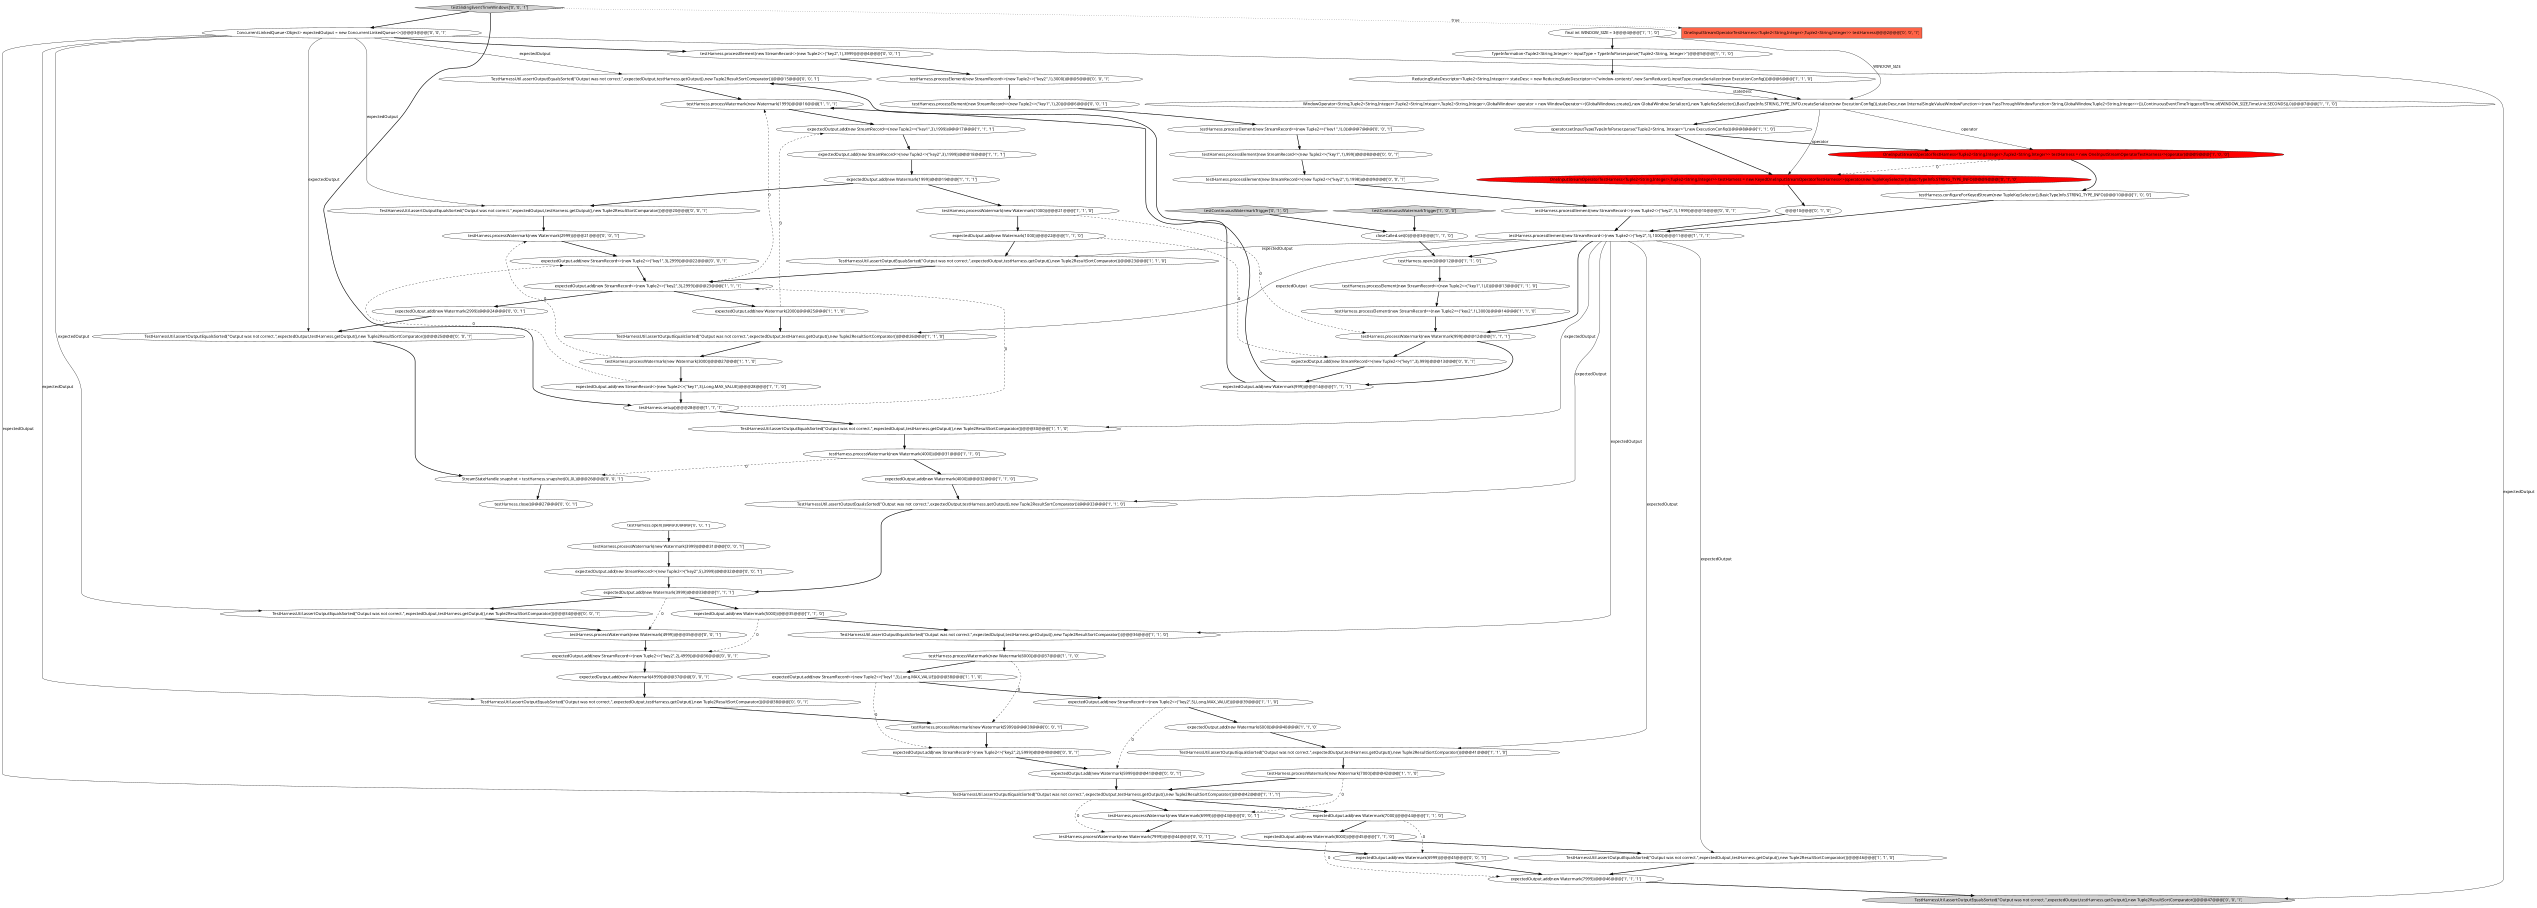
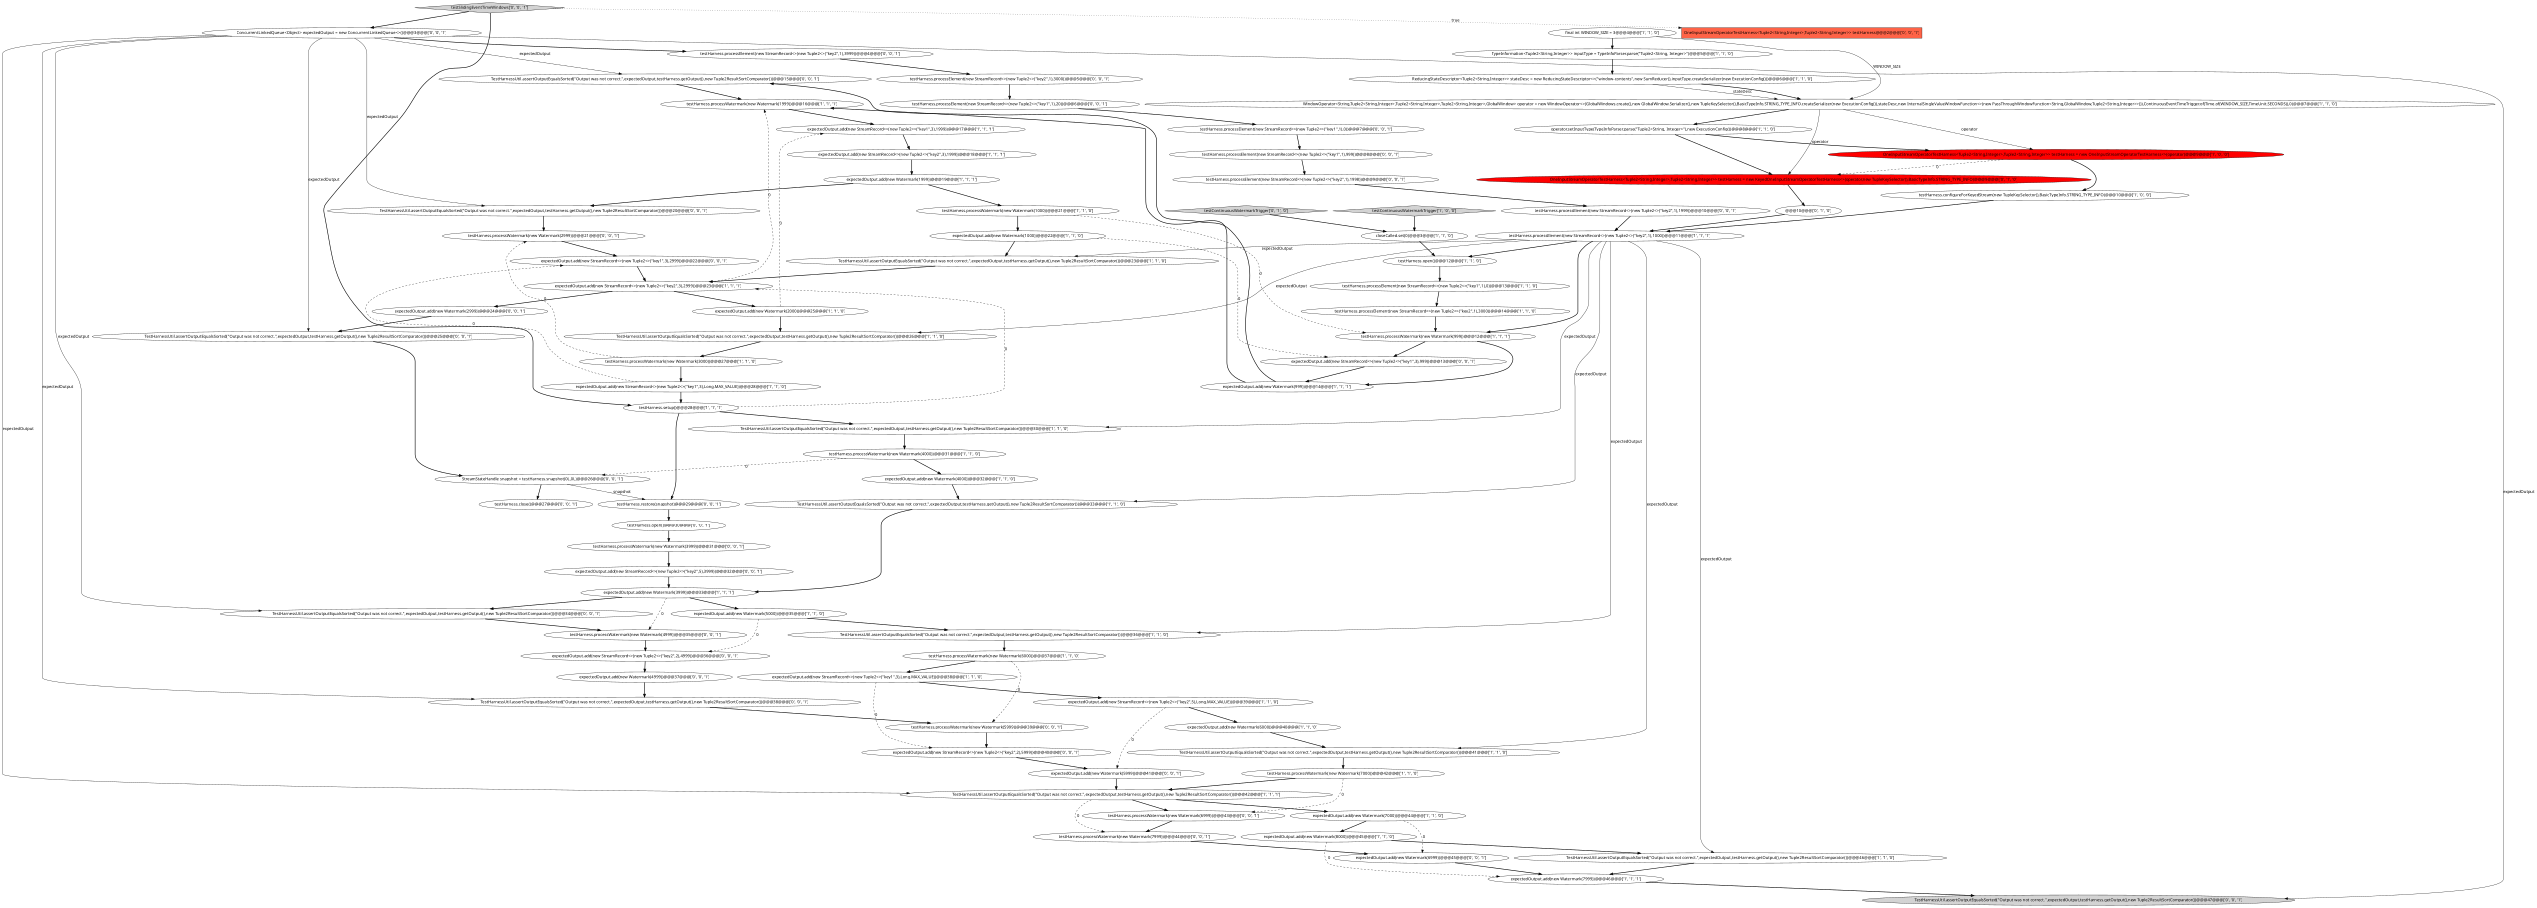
  digraph {
    fontname="Noto Sans"
    node [fillcolor=white fontname="Noto Sans" shape=ellipse style=filled]
    edge [fontname="Noto Sans" style=bold]
    n1 [label="expectedOutput.add(new Watermark(6000))@@@40@@@['1', '1', '0']"]
    n2 [label="TestHarnessUtil.assertOutputEqualsSorted(\"Output was not correct.\",expectedOutput,testHarness.getOutput(),new Tuple2ResultSortComparator())@@@41@@@['1', '1', '0']"]
    n3 [label="testHarness.processWatermark(new Watermark(7000))@@@42@@@['1', '1', '0']"]
    n4 [label="expectedOutput.add(new Watermark(4999))@@@37@@@['0', '0', '1']"]
    n5 [label="TestHarnessUtil.assertOutputEqualsSorted(\"Output was not correct.\",expectedOutput,testHarness.getOutput(),new Tuple2ResultSortComparator())@@@38@@@['0', '0', '1']"]
    n6 [label="testHarness.processWatermark(new Watermark(5999))@@@39@@@['0', '0', '1']"]
    n7 [label="WindowOperator<String,Tuple2<String,Integer>,Tuple2<String,Integer>,Tuple2<String,Integer>,GlobalWindow> operator = new WindowOperator<>(GlobalWindows.create(),new GlobalWindow.Serializer(),new TupleKeySelector(),BasicTypeInfo.STRING_TYPE_INFO.createSerializer(new ExecutionConfig()),stateDesc,new InternalSingleValueWindowFunction<>(new PassThroughWindowFunction<String,GlobalWindow,Tuple2<String,Integer>>()),ContinuousEventTimeTrigger.of(Time.of(WINDOW_SIZE,TimeUnit.SECONDS)),0)@@@7@@@['1', '1', '0']"]
    n8 [label="operator.setInputType(TypeInfoParser.parse(\"Tuple2<String, Integer>\"),new ExecutionConfig())@@@8@@@['1', '1', '0']"]
    n9 [fillcolor=red label="OneInputStreamOperatorTestHarness<Tuple2<String,Integer>,Tuple2<String,Integer>> testHarness = new KeyedOneInputStreamOperatorTestHarness<>(operator,new TupleKeySelector(),BasicTypeInfo.STRING_TYPE_INFO)@@@9@@@['0', '1', '0']"]
    n10 [fillcolor=red label="OneInputStreamOperatorTestHarness<Tuple2<String,Integer>,Tuple2<String,Integer>> testHarness = new OneInputStreamOperatorTestHarness<>(operator)@@@9@@@['1', '0', '0']"]
    n11 [label="@@@10@@@['0', '1', '0']"]
    n12 [label="testHarness.configureForKeyedStream(new TupleKeySelector(),BasicTypeInfo.STRING_TYPE_INFO)@@@10@@@['1', '0', '0']"]
    n13 [label="expectedOutput.add(new Watermark(2999))@@@24@@@['0', '0', '1']"]
    n14 [label="TestHarnessUtil.assertOutputEqualsSorted(\"Output was not correct.\",expectedOutput,testHarness.getOutput(),new Tuple2ResultSortComparator())@@@25@@@['0', '0', '1']"]
    n15 [label="StreamStateHandle snapshot = testHarness.snapshot(0L,0L)@@@26@@@['0', '0', '1']"]
    n16 [label="ConcurrentLinkedQueue<Object> expectedOutput = new ConcurrentLinkedQueue<>()@@@3@@@['0', '0', '1']"]
    n17 [label="TestHarnessUtil.assertOutputEqualsSorted(\"Output was not correct.\",expectedOutput,testHarness.getOutput(),new Tuple2ResultSortComparator())@@@15@@@['0', '0', '1']"]
    n18 [label="TestHarnessUtil.assertOutputEqualsSorted(\"Output was not correct.\",expectedOutput,testHarness.getOutput(),new Tuple2ResultSortComparator())@@@42@@@['1', '1', '1']"]
    n19 [label="testHarness.processElement(new StreamRecord<>(new Tuple2<>(\"key2\",1),3999))@@@4@@@['0', '0', '1']"]
    n20 [label="TestHarnessUtil.assertOutputEqualsSorted(\"Output was not correct.\",expectedOutput,testHarness.getOutput(),new Tuple2ResultSortComparator())@@@34@@@['0', '0', '1']"]
    n21 [label="TestHarnessUtil.assertOutputEqualsSorted(\"Output was not correct.\",expectedOutput,testHarness.getOutput(),new Tuple2ResultSortComparator())@@@20@@@['0', '0', '1']"]
    n22 [fillcolor=lightgray label="TestHarnessUtil.assertOutputEqualsSorted(\"Output was not correct.\",expectedOutput,testHarness.getOutput(),new Tuple2ResultSortComparator())@@@47@@@['0', '0', '1']"]
    n23 [label="testHarness.processWatermark(new Watermark(1999))@@@16@@@['1', '1', '1']"]
    n24 [label="testHarness.processWatermark(new Watermark(6999))@@@43@@@['0', '0', '1']"]
    n25 [label="expectedOutput.add(new Watermark(7000))@@@44@@@['1', '1', '0']"]
    n26 [label="testHarness.processWatermark(new Watermark(7999))@@@44@@@['0', '0', '1']"]
    n27 [label="testHarness.processElement(new StreamRecord<>(new Tuple2<>(\"key2\",1),3000))@@@5@@@['0', '0', '1']"]
    n28 [label="testHarness.processWatermark(new Watermark(4999))@@@35@@@['0', '0', '1']"]
    n29 [label="testHarness.processWatermark(new Watermark(2999))@@@21@@@['0', '0', '1']"]
    n30 [label="expectedOutput.add(new StreamRecord<>(new Tuple2<>(\"key1\",3),1999))@@@17@@@['1', '1', '1']"]
    n31 [label="expectedOutput.add(new StreamRecord<>(new Tuple2<>(\"key2\",3),1999))@@@18@@@['1', '1', '1']"]
    n32 [label="TypeInformation<Tuple2<String,Integer>> inputType = TypeInfoParser.parse(\"Tuple2<String, Integer>\")@@@5@@@['1', '1', '0']"]
    n33 [label="ReducingStateDescriptor<Tuple2<String,Integer>> stateDesc = new ReducingStateDescriptor<>(\"window-contents\",new SumReducer(),inputType.createSerializer(new ExecutionConfig()))@@@6@@@['1', '1', '0']"]
    n34 [label="expectedOutput.add(new Watermark(6999))@@@45@@@['0', '0', '1']"]
    n35 [label="expectedOutput.add(new Watermark(8000))@@@45@@@['1', '1', '0']"]
    n36 [label="expectedOutput.add(new StreamRecord<>(new Tuple2<>(\"key2\",5),3999))@@@32@@@['0', '0', '1']"]
    n37 [label="expectedOutput.add(new Watermark(3999))@@@33@@@['1', '1', '1']"]
    n38 [label="expectedOutput.add(new Watermark(5000))@@@35@@@['1', '1', '0']"]
    n39 [fillcolor=lightgray label="testContinuousWatermarkTrigger['1', '0', '0']" shape=diamond]
    n40 [label="closeCalled.set(0)@@@3@@@['1', '1', '0']"]
    n41 [label="testHarness.open()@@@12@@@['1', '1', '0']"]
    n42 [label="expectedOutput.add(new Watermark(4000))@@@32@@@['1', '1', '0']"]
    n43 [label="TestHarnessUtil.assertOutputEqualsSorted(\"Output was not correct.\",expectedOutput,testHarness.getOutput(),new Tuple2ResultSortComparator())@@@33@@@['1', '1', '0']"]
    n44 [label="testHarness.close()@@@27@@@['0', '0', '1']"]
    n45 [label="testHarness.setup()@@@28@@@['1', '1', '1']"]
+   n46 [label="testHarness.restore(snapshot)@@@29@@@['0', '0', '1']"]
    n47 [label="expectedOutput.add(new StreamRecord<>(new Tuple2<>(\"key2\",3),2999))@@@23@@@['1', '1', '1']"]
    n48 [label="TestHarnessUtil.assertOutputEqualsSorted(\"Output was not correct.\",expectedOutput,testHarness.getOutput(),new Tuple2ResultSortComparator())@@@30@@@['1', '1', '0']"]
    n49 [label="testHarness.open()@@@30@@@['0', '0', '1']"]
    n50 [label="testHarness.processWatermark(new Watermark(3999))@@@31@@@['0', '0', '1']"]
    n51 [label="expectedOutput.add(new StreamRecord<>(new Tuple2<>(\"key1\",3),2999))@@@22@@@['0', '0', '1']"]
    n52 [label="expectedOutput.add(new Watermark(2000))@@@25@@@['1', '1', '0']"]
    n53 [label="testHarness.processElement(new StreamRecord<>(new Tuple2<>(\"key2\",1),1000))@@@11@@@['1', '1', '1']"]
    n54 [label="TestHarnessUtil.assertOutputEqualsSorted(\"Output was not correct.\",expectedOutput,testHarness.getOutput(),new Tuple2ResultSortComparator())@@@23@@@['1', '1', '0']"]
    n55 [label="TestHarnessUtil.assertOutputEqualsSorted(\"Output was not correct.\",expectedOutput,testHarness.getOutput(),new Tuple2ResultSortComparator())@@@46@@@['1', '1', '0']"]
    n56 [label="testHarness.processWatermark(new Watermark(999))@@@12@@@['1', '1', '1']"]
    n57 [label="TestHarnessUtil.assertOutputEqualsSorted(\"Output was not correct.\",expectedOutput,testHarness.getOutput(),new Tuple2ResultSortComparator())@@@36@@@['1', '1', '0']"]
    n58 [label="TestHarnessUtil.assertOutputEqualsSorted(\"Output was not correct.\",expectedOutput,testHarness.getOutput(),new Tuple2ResultSortComparator())@@@26@@@['1', '1', '0']"]
    n59 [label="testHarness.processElement(new StreamRecord<>(new Tuple2<>(\"key1\",1),0))@@@13@@@['1', '1', '0']"]
    n60 [label="expectedOutput.add(new Watermark(7999))@@@46@@@['1', '1', '1']"]
    n61 [label="expectedOutput.add(new StreamRecord<>(new Tuple2<>(\"key1\",3),999))@@@13@@@['0', '0', '1']"]
    n62 [label="expectedOutput.add(new Watermark(999))@@@14@@@['1', '1', '1']"]
    n63 [label="testHarness.processWatermark(new Watermark(6000))@@@37@@@['1', '1', '0']"]
    n64 [label="testHarness.processWatermark(new Watermark(4000))@@@31@@@['1', '1', '0']"]
    n65 [label="testHarness.processWatermark(new Watermark(3000))@@@27@@@['1', '1', '0']"]
    n66 [label="expectedOutput.add(new StreamRecord<>(new Tuple2<>(\"key1\",3),Long.MAX_VALUE))@@@28@@@['1', '1', '0']"]
    n67 [label="testHarness.processElement(new StreamRecord<>(new Tuple2<>(\"key1\",1),999))@@@8@@@['0', '0', '1']"]
    n68 [label="testHarness.processElement(new StreamRecord<>(new Tuple2<>(\"key2\",1),1998))@@@9@@@['0', '0', '1']"]
    n69 [label="testHarness.processElement(new StreamRecord<>(new Tuple2<>(\"key2\",1),1999))@@@10@@@['0', '0', '1']"]
    n70 [label="testHarness.processElement(new StreamRecord<>(new Tuple2<>(\"key2\",1),3000))@@@14@@@['1', '1', '0']"]
    n71 [label="expectedOutput.add(new StreamRecord<>(new Tuple2<>(\"key2\",2),5999))@@@40@@@['0', '0', '1']"]
    n72 [label="expectedOutput.add(new Watermark(5999))@@@41@@@['0', '0', '1']"]
    n73 [label="expectedOutput.add(new StreamRecord<>(new Tuple2<>(\"key2\",5),Long.MAX_VALUE))@@@39@@@['1', '1', '0']"]
    n74 [label="expectedOutput.add(new Watermark(1000))@@@22@@@['1', '1', '0']"]
    n75 [label="testHarness.processWatermark(new Watermark(1000))@@@21@@@['1', '1', '0']"]
    n76 [label="expectedOutput.add(new StreamRecord<>(new Tuple2<>(\"key2\",2),4999))@@@36@@@['0', '0', '1']"]
    n77 [label="testHarness.processElement(new StreamRecord<>(new Tuple2<>(\"key1\",1),20))@@@6@@@['0', '0', '1']"]
    n78 [label="testHarness.processElement(new StreamRecord<>(new Tuple2<>(\"key1\",1),0))@@@7@@@['0', '0', '1']"]
    n79 [label="expectedOutput.add(new StreamRecord<>(new Tuple2<>(\"key1\",3),Long.MAX_VALUE))@@@38@@@['1', '1', '0']"]
    n80 [label="expectedOutput.add(new Watermark(1999))@@@19@@@['1', '1', '1']"]
    n81 [label="final int WINDOW_SIZE = 3@@@4@@@['1', '1', '0']"]
    n82 [fillcolor=tomato label="OneInputStreamOperatorTestHarness<Tuple2<String,Integer>,Tuple2<String,Integer>> testHarness@@@2@@@['0', '0', '1']" shape=box]
    n83 [fillcolor=lightgray label="testContinuousWatermarkTrigger['0', '1', '0']" shape=diamond]
    n84 [fillcolor=lightgray label="testSlidingEventTimeWindows['0', '0', '1']" shape=diamond]
    n1 -> n2
    n2 -> n3
    n3 -> n18
    n3 -> n24 [label=0 style=dashed]
    n4 -> n5
    n5 -> n6
    n6 -> n71
    n7 -> n8
    n7 -> n9 [label=operator style=solid]
    n7 -> n10 [label=operator style=solid]
    n8 -> n9
    n8 -> n10
    n9 -> n11
    n10 -> n9 [label=0 style=dashed]
    n10 -> n12
    n11 -> n53
    n12 -> n53
    n13 -> n14
    n14 -> n15
    n15 -> n44
+   n15 -> n46 [label=snapshot style=solid]
    n16 -> n5 [label=expectedOutput style=solid]
    n16 -> n14 [label=expectedOutput style=solid]
    n16 -> n17 [label=expectedOutput style=solid]
    n16 -> n18 [label=expectedOutput style=solid]
    n16 -> n19
    n16 -> n20 [label=expectedOutput style=solid]
    n16 -> n21 [label=expectedOutput style=solid]
    n16 -> n22 [label=expectedOutput style=solid]
    n17 -> n23
    n18 -> n24
    n18 -> n25
    n18 -> n26 [label=0 style=dashed]
    n19 -> n27
    n20 -> n28
    n21 -> n29
    n23 -> n30
    n24 -> n26
    n25 -> n34 [label=0 style=dashed]
    n25 -> n35
    n26 -> n34
    n27 -> n77
    n28 -> n76
    n29 -> n51
    n30 -> n31
    n31 -> n80
    n32 -> n33
    n33 -> n7 [label=stateDesc style=solid]
    n33 -> n7
    n34 -> n60
    n35 -> n55
    n35 -> n60 [label=0 style=dashed]
    n36 -> n37
    n37 -> n20
    n37 -> n28 [label=0 style=dashed]
    n37 -> n38
    n38 -> n57
    n38 -> n76 [label=0 style=dashed]
    n39 -> n40
    n40 -> n41
    n41 -> n59
    n42 -> n43
    n43 -> n37
+   n45 -> n46
    n45 -> n47 [label=0 style=dashed]
    n45 -> n48
+   n46 -> n49
    n47 -> n13
    n47 -> n23 [label=0 style=dashed]
    n47 -> n52
    n48 -> n64
    n49 -> n50
    n50 -> n36
    n51 -> n47
    n52 -> n30 [label=0 style=dashed]
    n52 -> n58
    n53 -> n2 [label=expectedOutput style=solid]
    n53 -> n41
    n53 -> n43 [label=expectedOutput style=solid]
    n53 -> n48 [label=expectedOutput style=solid]
    n53 -> n54 [label=expectedOutput style=solid]
    n53 -> n55 [label=expectedOutput style=solid]
    n53 -> n56
    n53 -> n57 [label=expectedOutput style=solid]
    n53 -> n58 [label=expectedOutput style=solid]
    n54 -> n47
    n55 -> n60
    n56 -> n61
    n56 -> n62
    n57 -> n63
    n58 -> n65
    n59 -> n70
    n60 -> n22
    n61 -> n62
    n62 -> n17
    n62 -> n23
    n63 -> n6 [label=0 style=dashed]
    n63 -> n79
    n64 -> n15 [label=0 style=dashed]
    n64 -> n42
    n65 -> n29 [label=0 style=dashed]
    n65 -> n66
    n66 -> n45
    n66 -> n51 [label=0 style=dashed]
    n67 -> n68
    n68 -> n69
    n69 -> n53
    n70 -> n56
    n71 -> n72
    n72 -> n18
    n73 -> n1
    n73 -> n72 [label=0 style=dashed]
    n74 -> n54
    n74 -> n61 [label=0 style=dashed]
    n75 -> n56 [label=0 style=dashed]
    n75 -> n74
    n76 -> n4
    n77 -> n78
    n78 -> n67
    n79 -> n71 [label=0 style=dashed]
    n79 -> n73
    n80 -> n21
    n80 -> n75
    n81 -> n7 [label=WINDOW_SIZE style=solid]
    n81 -> n32
    n83 -> n40
    n84 -> n16
    n84 -> n45
    n84 -> n82 [label=true style=dotted]
  }
